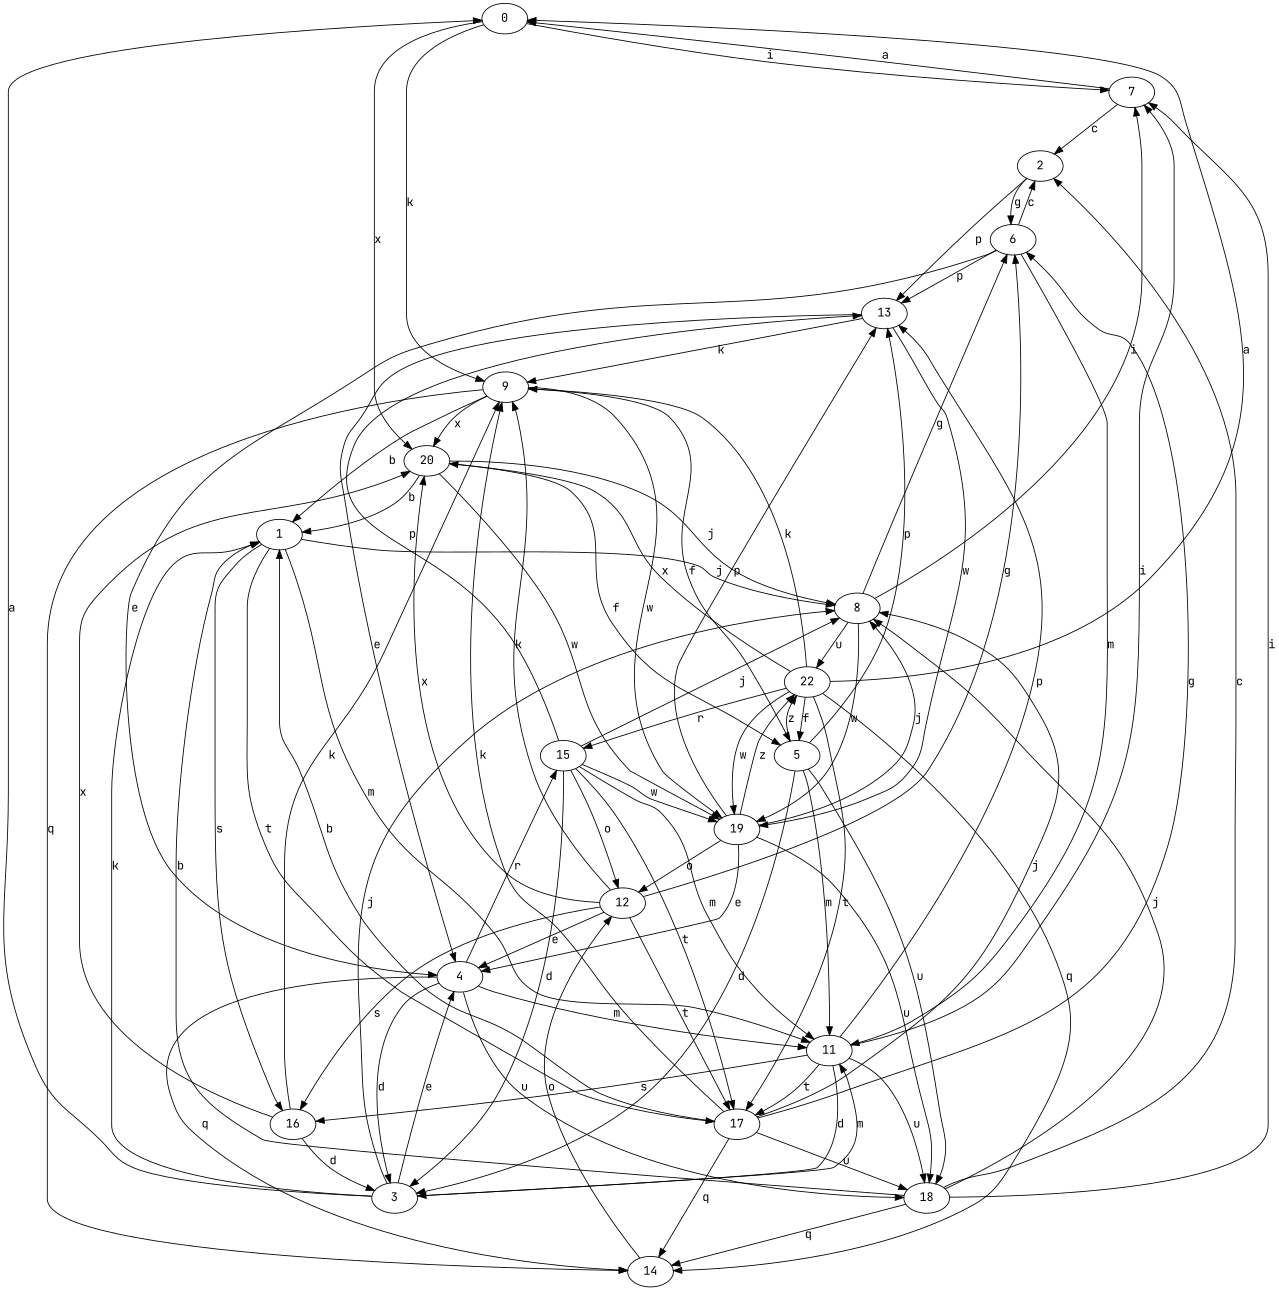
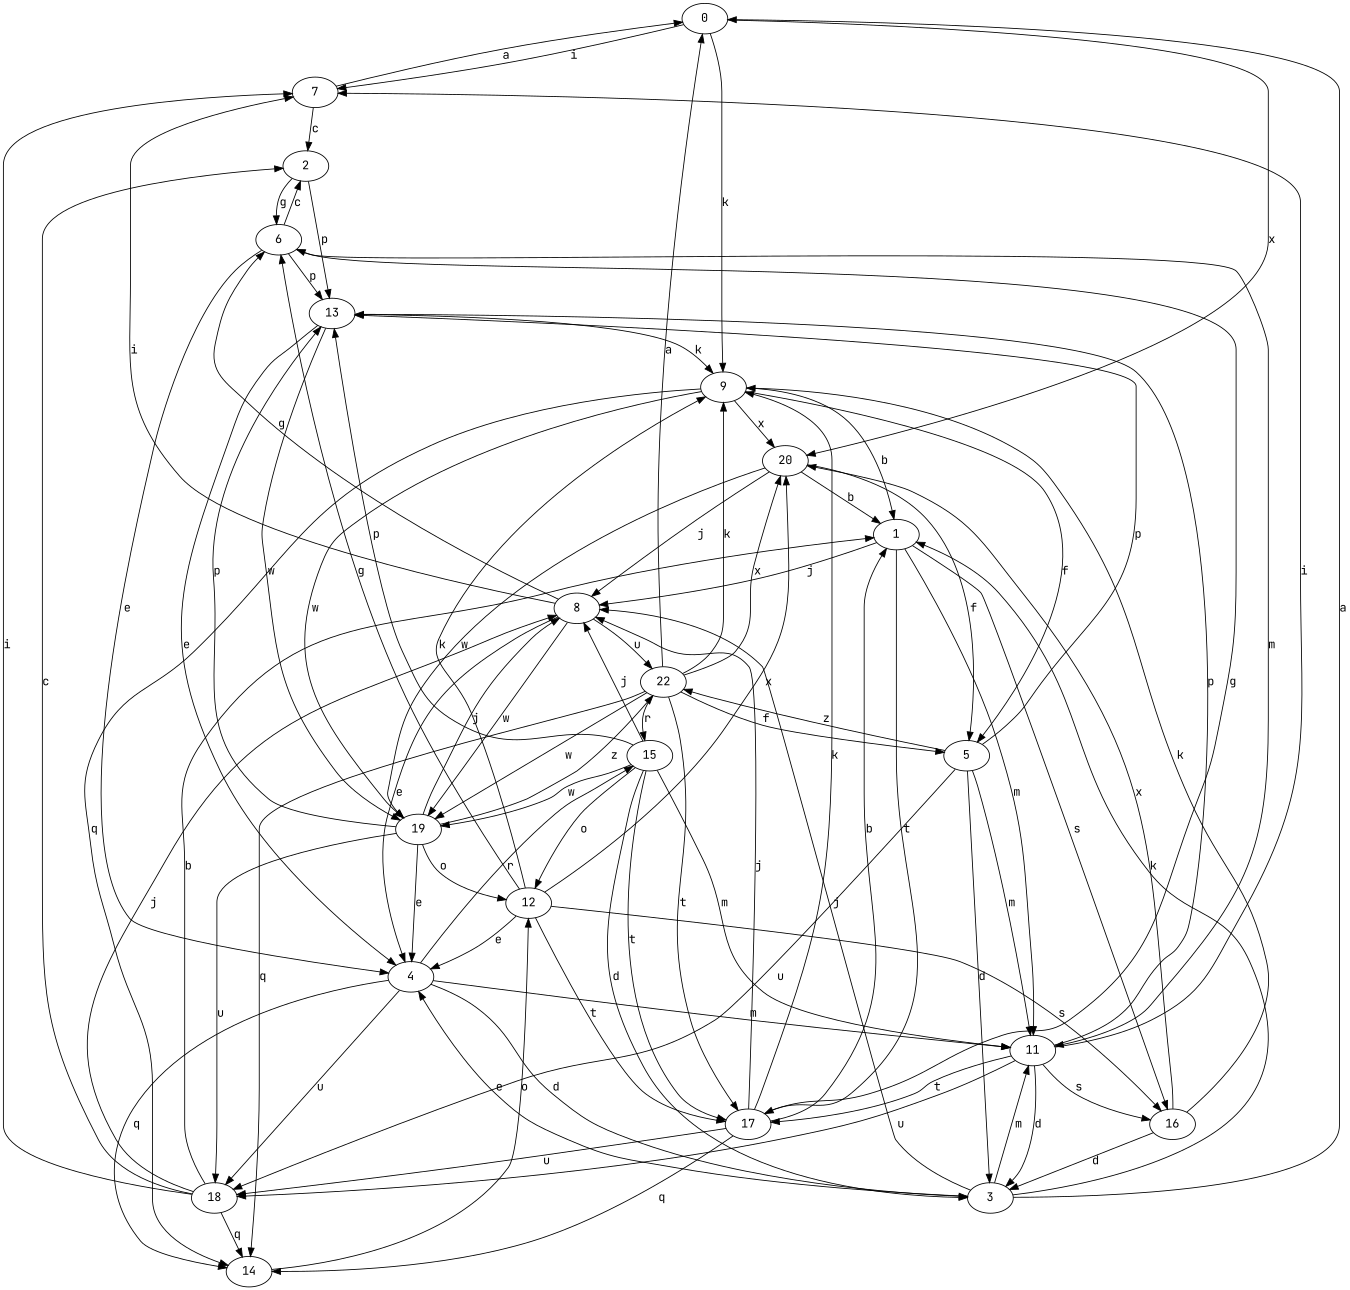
  strict digraph {
    fontname="JetBrains Mono"
    node [fontname="JetBrains Mono"]
    edge [fontname="JetBrains Mono"]
    0
    7
    9
    20
    2
    1
    14
    5
    19
    8
    11
    16
    17
    6
    4
    22
    13
    3
    18
    15
    12
    0 -> 7 [label=i]
    0 -> 9 [label=k]
    0 -> 20 [label=x]
    7 -> 0 [label=a]
    7 -> 2 [label=c]
    9 -> 20 [label=x]
    9 -> 1 [label=b]
    9 -> 14 [label=q]
    9 -> 5 [label=f]
    9 -> 19 [label=w]
    20 -> 1 [label=b]
    20 -> 5 [label=f]
    20 -> 19 [label=w]
    20 -> 8 [label=j]
    2 -> 6 [label=g]
    2 -> 13 [label=p]
    1 -> 8 [label=j]
    1 -> 11 [label=m]
    1 -> 16 [label=s]
    1 -> 17 [label=t]
    14 -> 12 [label=o]
    5 -> 11 [label=m]
    5 -> 22 [label=z]
    5 -> 13 [label=p]
    5 -> 3 [label=d]
    5 -> 18 [label=u]
    19 -> 8 [label=j]
    19 -> 4 [label=e]
    19 -> 22 [label=z]
    19 -> 13 [label=p]
    19 -> 18 [label=u]
    19 -> 12 [label=o]
    8 -> 7 [label=i]
    8 -> 19 [label=w]
    8 -> 6 [label=g]
+   8 -> 4 [label=e]
    8 -> 22 [label=u]
    11 -> 7 [label=i]
    11 -> 16 [label=s]
    11 -> 17 [label=t]
    11 -> 13 [label=p]
    11 -> 3 [label=d]
    11 -> 18 [label=u]
    16 -> 9 [label=k]
    16 -> 20 [label=x]
    16 -> 3 [label=d]
    17 -> 9 [label=k]
    17 -> 1 [label=b]
    17 -> 14 [label=q]
    17 -> 8 [label=j]
    17 -> 6 [label=g]
    17 -> 18 [label=u]
    6 -> 2 [label=c]
    6 -> 11 [label=m]
    6 -> 4 [label=e]
    6 -> 13 [label=p]
    4 -> 14 [label=q]
    4 -> 11 [label=m]
    4 -> 3 [label=d]
    4 -> 18 [label=u]
    4 -> 15 [label=r]
    22 -> 0 [label=a]
    22 -> 9 [label=k]
    22 -> 20 [label=x]
    22 -> 14 [label=q]
    22 -> 5 [label=f]
    22 -> 19 [label=w]
    22 -> 17 [label=t]
    22 -> 15 [label=r]
    13 -> 9 [label=k]
    13 -> 19 [label=w]
    13 -> 4 [label=e]
    3 -> 0 [label=a]
    3 -> 1 [label=k]
    3 -> 8 [label=j]
    3 -> 11 [label=m]
    3 -> 4 [label=e]
    18 -> 7 [label=i]
    18 -> 2 [label=c]
    18 -> 1 [label=b]
    18 -> 14 [label=q]
    18 -> 8 [label=j]
    15 -> 19 [label=w]
    15 -> 8 [label=j]
    15 -> 11 [label=m]
    15 -> 17 [label=t]
    15 -> 13 [label=p]
    15 -> 3 [label=d]
    15 -> 12 [label=o]
    12 -> 9 [label=k]
    12 -> 20 [label=x]
    12 -> 16 [label=s]
    12 -> 17 [label=t]
    12 -> 6 [label=g]
    12 -> 4 [label=e]
  }
